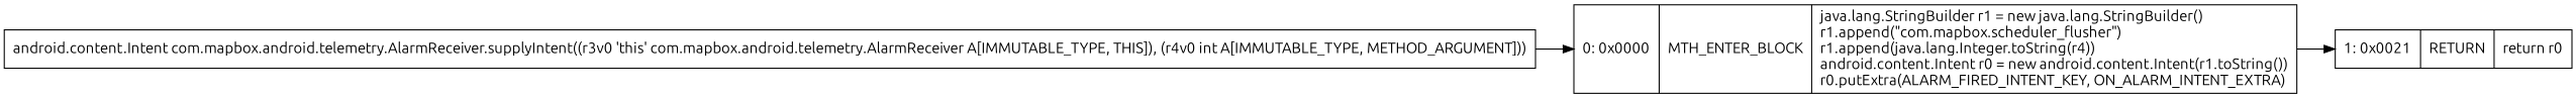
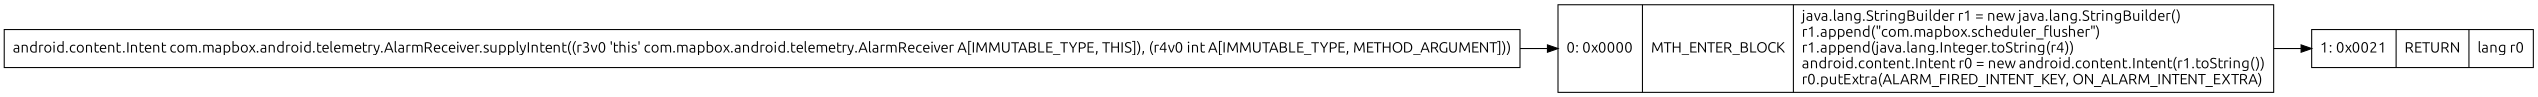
  digraph {
    rankdir=LR
    fontname=Ubuntu
    node [shape=record fontname=Ubuntu]
    edge [fontname=Ubuntu]
    n1 [label="{0\:\ 0x0000|MTH_ENTER_BLOCK\l|java.lang.StringBuilder r1 = new java.lang.StringBuilder()\lr1.append(\"com.mapbox.scheduler_flusher\")\lr1.append(java.lang.Integer.toString(r4))\landroid.content.Intent r0 = new android.content.Intent(r1.toString())\lr0.putExtra(ALARM_FIRED_INTENT_KEY, ON_ALARM_INTENT_EXTRA)\l}"]
-   n2 [label="{1\:\ 0x0021|RETURN\l|return r0\l}"]
+   n2 [label="{1\:\ 0x0021|RETURN\l|lang r0\l}"]
    n3 [label="{android.content.Intent com.mapbox.android.telemetry.AlarmReceiver.supplyIntent((r3v0 'this' com.mapbox.android.telemetry.AlarmReceiver A[IMMUTABLE_TYPE, THIS]), (r4v0 int A[IMMUTABLE_TYPE, METHOD_ARGUMENT])) }"]
    n1 -> n2
    n3 -> n1
  }
